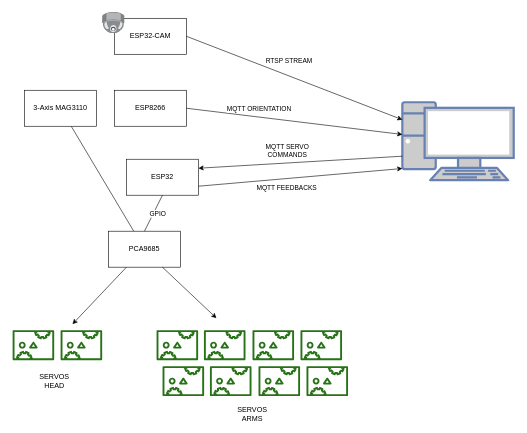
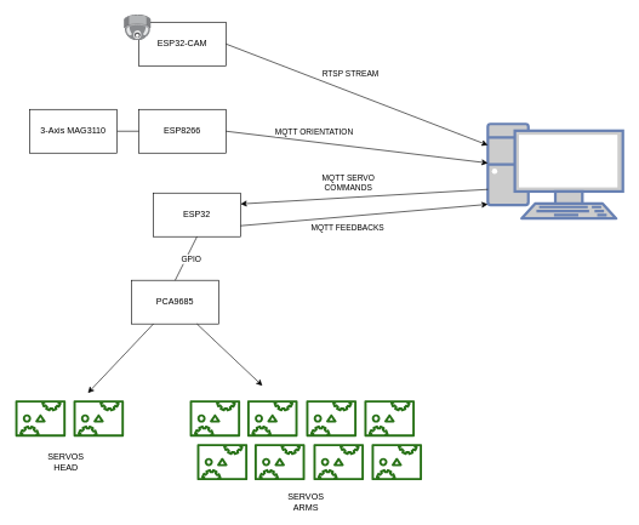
  <mxCell id="0" />
  <mxCell id="1" parent="0" />
  <mxCell id="2" value="ESP32" style="rounded=0;whiteSpace=wrap;html=1;" vertex="1" parent="1"><mxGeometry x="210" y="265" width="120" height="60" as="geometry" /></mxCell>
  <mxCell id="3" value="PCA9685" style="rounded=0;whiteSpace=wrap;html=1;" vertex="1" parent="1"><mxGeometry x="180" y="385" width="120" height="60" as="geometry" /></mxCell>
  <mxCell id="4" value="" style="endArrow=none;html=1;exitX=0.5;exitY=0;exitDx=0;exitDy=0;entryX=0.5;entryY=1;entryDx=0;entryDy=0;" edge="1" parent="1" source="3" target="2"><mxGeometry width="50" height="50" relative="1" as="geometry"><mxPoint x="70" y="330" as="sourcePoint" /><mxPoint x="120" y="280" as="targetPoint" /></mxGeometry></mxCell>
  <mxCell id="5" value="GPIO" style="edgeLabel;html=1;align=center;verticalAlign=middle;resizable=0;points=[];" vertex="1" connectable="0" parent="4"><mxGeometry x="0.429" relative="1" as="geometry"><mxPoint y="13" as="offset" /></mxGeometry></mxCell>
  <mxCell id="6" value="" style="outlineConnect=0;fontColor=#232F3E;gradientColor=none;fillColor=#277116;strokeColor=none;dashed=0;verticalLabelPosition=bottom;verticalAlign=top;align=center;html=1;fontSize=12;fontStyle=0;aspect=fixed;pointerEvents=1;shape=mxgraph.aws4.servo;" vertex="1" parent="1"><mxGeometry x="20" y="550" width="69.64" height="50" as="geometry" /></mxCell>
  <mxCell id="7" value="" style="outlineConnect=0;fontColor=#232F3E;gradientColor=none;fillColor=#277116;strokeColor=none;dashed=0;verticalLabelPosition=bottom;verticalAlign=top;align=center;html=1;fontSize=12;fontStyle=0;aspect=fixed;pointerEvents=1;shape=mxgraph.aws4.servo;" vertex="1" parent="1"><mxGeometry x="100" y="550" width="69.64" height="50" as="geometry" /></mxCell>
  <mxCell id="8" value="" style="outlineConnect=0;fontColor=#232F3E;gradientColor=none;fillColor=#277116;strokeColor=none;dashed=0;verticalLabelPosition=bottom;verticalAlign=top;align=center;html=1;fontSize=12;fontStyle=0;aspect=fixed;pointerEvents=1;shape=mxgraph.aws4.servo;" vertex="1" parent="1"><mxGeometry x="260" y="550" width="69.64" height="50" as="geometry" /></mxCell>
  <mxCell id="9" value="" style="outlineConnect=0;fontColor=#232F3E;gradientColor=none;fillColor=#277116;strokeColor=none;dashed=0;verticalLabelPosition=bottom;verticalAlign=top;align=center;html=1;fontSize=12;fontStyle=0;aspect=fixed;pointerEvents=1;shape=mxgraph.aws4.servo;" vertex="1" parent="1"><mxGeometry x="339" y="550" width="69.64" height="50" as="geometry" /></mxCell>
  <mxCell id="10" value="" style="outlineConnect=0;fontColor=#232F3E;gradientColor=none;fillColor=#277116;strokeColor=none;dashed=0;verticalLabelPosition=bottom;verticalAlign=top;align=center;html=1;fontSize=12;fontStyle=0;aspect=fixed;pointerEvents=1;shape=mxgraph.aws4.servo;" vertex="1" parent="1"><mxGeometry x="420" y="550" width="69.64" height="50" as="geometry" /></mxCell>
  <mxCell id="11" value="" style="outlineConnect=0;fontColor=#232F3E;gradientColor=none;fillColor=#277116;strokeColor=none;dashed=0;verticalLabelPosition=bottom;verticalAlign=top;align=center;html=1;fontSize=12;fontStyle=0;aspect=fixed;pointerEvents=1;shape=mxgraph.aws4.servo;" vertex="1" parent="1"><mxGeometry x="500" y="550" width="69.64" height="50" as="geometry" /></mxCell>
  <mxCell id="12" value="" style="outlineConnect=0;fontColor=#232F3E;gradientColor=none;fillColor=#277116;strokeColor=none;dashed=0;verticalLabelPosition=bottom;verticalAlign=top;align=center;html=1;fontSize=12;fontStyle=0;aspect=fixed;pointerEvents=1;shape=mxgraph.aws4.servo;" vertex="1" parent="1"><mxGeometry x="270" y="610" width="69.64" height="50" as="geometry" /></mxCell>
  <mxCell id="13" value="" style="outlineConnect=0;fontColor=#232F3E;gradientColor=none;fillColor=#277116;strokeColor=none;dashed=0;verticalLabelPosition=bottom;verticalAlign=top;align=center;html=1;fontSize=12;fontStyle=0;aspect=fixed;pointerEvents=1;shape=mxgraph.aws4.servo;" vertex="1" parent="1"><mxGeometry x="349" y="610" width="69.64" height="50" as="geometry" /></mxCell>
  <mxCell id="14" value="" style="outlineConnect=0;fontColor=#232F3E;gradientColor=none;fillColor=#277116;strokeColor=none;dashed=0;verticalLabelPosition=bottom;verticalAlign=top;align=center;html=1;fontSize=12;fontStyle=0;aspect=fixed;pointerEvents=1;shape=mxgraph.aws4.servo;" vertex="1" parent="1"><mxGeometry x="430" y="610" width="69.64" height="50" as="geometry" /></mxCell>
  <mxCell id="15" value="" style="outlineConnect=0;fontColor=#232F3E;gradientColor=none;fillColor=#277116;strokeColor=none;dashed=0;verticalLabelPosition=bottom;verticalAlign=top;align=center;html=1;fontSize=12;fontStyle=0;aspect=fixed;pointerEvents=1;shape=mxgraph.aws4.servo;" vertex="1" parent="1"><mxGeometry x="510" y="610" width="69.64" height="50" as="geometry" /></mxCell>
  <mxCell id="16" value="SERVOS HEAD" style="text;html=1;strokeColor=none;fillColor=none;align=center;verticalAlign=middle;whiteSpace=wrap;rounded=0;" vertex="1" parent="1"><mxGeometry x="70" y="625" width="40" height="20" as="geometry" /></mxCell>
  <mxCell id="17" value="SERVOS ARMS" style="text;html=1;strokeColor=none;fillColor=none;align=center;verticalAlign=middle;whiteSpace=wrap;rounded=0;" vertex="1" parent="1"><mxGeometry x="400" y="680" width="40" height="20" as="geometry" /></mxCell>
  <mxCell id="18" value="" style="endArrow=classic;html=1;exitX=0.25;exitY=1;exitDx=0;exitDy=0;" edge="1" parent="1" source="3"><mxGeometry width="50" height="50" relative="1" as="geometry"><mxPoint x="40" y="340" as="sourcePoint" /><mxPoint x="120" y="540" as="targetPoint" /></mxGeometry></mxCell>
  <mxCell id="19" value="" style="endArrow=classic;html=1;exitX=0.75;exitY=1;exitDx=0;exitDy=0;" edge="1" parent="1" source="3"><mxGeometry width="50" height="50" relative="1" as="geometry"><mxPoint x="510" y="420" as="sourcePoint" /><mxPoint x="360" y="530" as="targetPoint" /></mxGeometry></mxCell>
  <mxCell id="20" value="" style="fontColor=#0066CC;verticalAlign=top;verticalLabelPosition=bottom;labelPosition=center;align=center;html=1;outlineConnect=0;fillColor=#CCCCCC;strokeColor=#6881B3;gradientColor=none;gradientDirection=north;strokeWidth=2;shape=mxgraph.networks.pc;" vertex="1" parent="1"><mxGeometry x="670" y="170" width="185.71" height="130" as="geometry" /></mxCell>
  <mxCell id="21" value="" style="endArrow=classic;html=1;exitX=0;exitY=0.692;exitDx=0;exitDy=0;exitPerimeter=0;entryX=1;entryY=0.25;entryDx=0;entryDy=0;" edge="1" parent="1" source="20" target="2"><mxGeometry width="50" height="50" relative="1" as="geometry"><mxPoint x="430" y="170" as="sourcePoint" /><mxPoint x="480" y="120" as="targetPoint" /></mxGeometry></mxCell>
  <mxCell id="22" value="MQTT SERVO &lt;br&gt;COMMANDS" style="edgeLabel;html=1;align=center;verticalAlign=middle;resizable=0;points=[];" vertex="1" connectable="0" parent="21"><mxGeometry x="0.22" relative="1" as="geometry"><mxPoint x="14.78" y="-21.37" as="offset" /></mxGeometry></mxCell>
  <mxCell id="23" value="" style="endArrow=classic;html=1;exitX=1;exitY=0.75;exitDx=0;exitDy=0;entryX=0;entryY=0.85;entryDx=0;entryDy=0;entryPerimeter=0;" edge="1" parent="1" source="2" target="20"><mxGeometry width="50" height="50" relative="1" as="geometry"><mxPoint x="490" y="410" as="sourcePoint" /><mxPoint x="540" y="360" as="targetPoint" /></mxGeometry></mxCell>
  <mxCell id="24" value="MQTT FEEDBACKS" style="edgeLabel;html=1;align=center;verticalAlign=middle;resizable=0;points=[];" vertex="1" connectable="0" parent="23"><mxGeometry x="-0.173" y="3" relative="1" as="geometry"><mxPoint x="6.32" y="16.38" as="offset" /></mxGeometry></mxCell>
  <mxCell id="25" value="ESP32-CAM" style="rounded=0;whiteSpace=wrap;html=1;" vertex="1" parent="1"><mxGeometry x="190" y="30" width="120" height="60" as="geometry" /></mxCell>
  <mxCell id="26" value="" style="points=[];aspect=fixed;html=1;align=center;shadow=0;dashed=0;image;image=img/lib/allied_telesis/security/Surveillance_Camera_Ceiling.svg;" vertex="1" parent="1"><mxGeometry x="170" y="20" width="37.2" height="35.4" as="geometry" /></mxCell>
  <mxCell id="27" value="" style="endArrow=classic;html=1;exitX=1;exitY=0.5;exitDx=0;exitDy=0;" edge="1" parent="1" source="25" target="20"><mxGeometry width="50" height="50" relative="1" as="geometry"><mxPoint x="500" y="120" as="sourcePoint" /><mxPoint x="550" y="70" as="targetPoint" /></mxGeometry></mxCell>
  <mxCell id="28" value="RTSP STREAM" style="edgeLabel;html=1;align=center;verticalAlign=middle;resizable=0;points=[];" vertex="1" connectable="0" parent="27"><mxGeometry x="-0.22" relative="1" as="geometry"><mxPoint x="30.08" y="-14.07" as="offset" /></mxGeometry></mxCell>
  <mxCell id="29" value="ESP8266" style="rounded=0;whiteSpace=wrap;html=1;" vertex="1" parent="1"><mxGeometry x="190" y="150" width="120" height="60" as="geometry" /></mxCell>
- <mxCell id="30" value="" style="endArrow=none;html=1;" edge="1" parent="1" source="33" target="3"><mxGeometry width="50" height="50" relative="1" as="geometry"><mxPoint x="145" y="180" as="sourcePoint" /><mxPoint x="140" y="270" as="targetPoint" /></mxGeometry></mxCell>
+ <mxCell id="30" value="" style="endArrow=none;html=1;" edge="1" parent="1" source="33" target="29"><mxGeometry width="50" height="50" relative="1" as="geometry"><mxPoint x="145" y="180" as="sourcePoint" /><mxPoint x="140" y="270" as="targetPoint" /></mxGeometry></mxCell>
  <mxCell id="31" value="" style="endArrow=classic;html=1;exitX=1;exitY=0.5;exitDx=0;exitDy=0;" edge="1" parent="1" source="29" target="20"><mxGeometry width="50" height="50" relative="1" as="geometry"><mxPoint x="370" y="210" as="sourcePoint" /><mxPoint x="420" y="160" as="targetPoint" /></mxGeometry></mxCell>
  <mxCell id="32" value="MQTT ORIENTATION" style="edgeLabel;html=1;align=center;verticalAlign=middle;resizable=0;points=[];" vertex="1" connectable="0" parent="31"><mxGeometry x="-0.443" y="1" relative="1" as="geometry"><mxPoint x="19.62" y="-11.18" as="offset" /></mxGeometry></mxCell>
  <mxCell id="33" value="3-Axis MAG3110" style="rounded=0;whiteSpace=wrap;html=1;" vertex="1" parent="1"><mxGeometry x="40" y="150" width="120" height="60" as="geometry" /></mxCell>
  <mxCell id="34" value="" style="shape=image;html=1;verticalAlign=top;verticalLabelPosition=bottom;labelBackgroundColor=#ffffff;imageAspect=0;aspect=fixed;image=https://cdn3.iconfinder.com/data/icons/macosxstyle/macosxstyle_png/128/Setting.png" vertex="1" parent="1"><mxGeometry x="750" y="190" width="60" height="60" as="geometry" /></mxCell>
